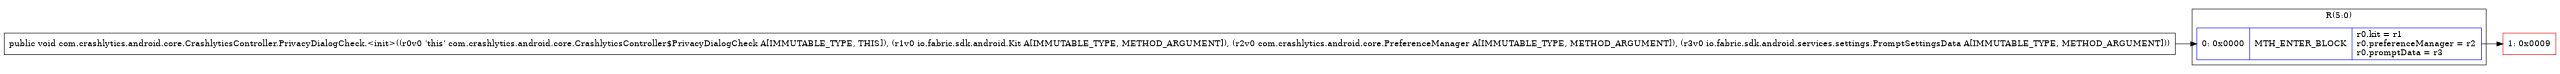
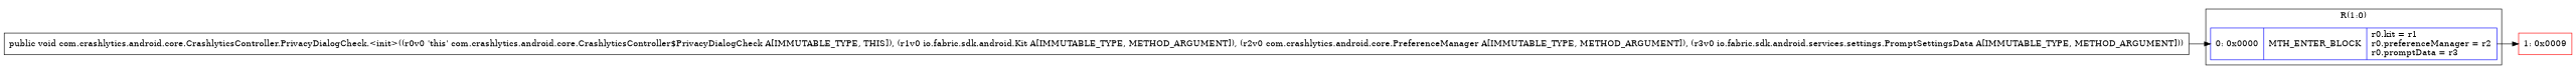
  digraph {
    rankdir=LR
    node [shape=record]
    n1 [color=blue label="{0\:\ 0x0000|MTH_ENTER_BLOCK\l|r0.kit = r1\lr0.preferenceManager = r2\lr0.promptData = r3\l}"]
    n2 [color=red label="{1\:\ 0x0009}"]
    n3 [label="{public void com.crashlytics.android.core.CrashlyticsController.PrivacyDialogCheck.\<init\>((r0v0 'this' com.crashlytics.android.core.CrashlyticsController$PrivacyDialogCheck A[IMMUTABLE_TYPE, THIS]), (r1v0 io.fabric.sdk.android.Kit A[IMMUTABLE_TYPE, METHOD_ARGUMENT]), (r2v0 com.crashlytics.android.core.PreferenceManager A[IMMUTABLE_TYPE, METHOD_ARGUMENT]), (r3v0 io.fabric.sdk.android.services.settings.PromptSettingsData A[IMMUTABLE_TYPE, METHOD_ARGUMENT])) }"]
    subgraph cluster_1 {
-     label="R(5:0)"
+     label="R(1:0)"
      n1
    }
    n1 -> n2
    n3 -> n1
  }
